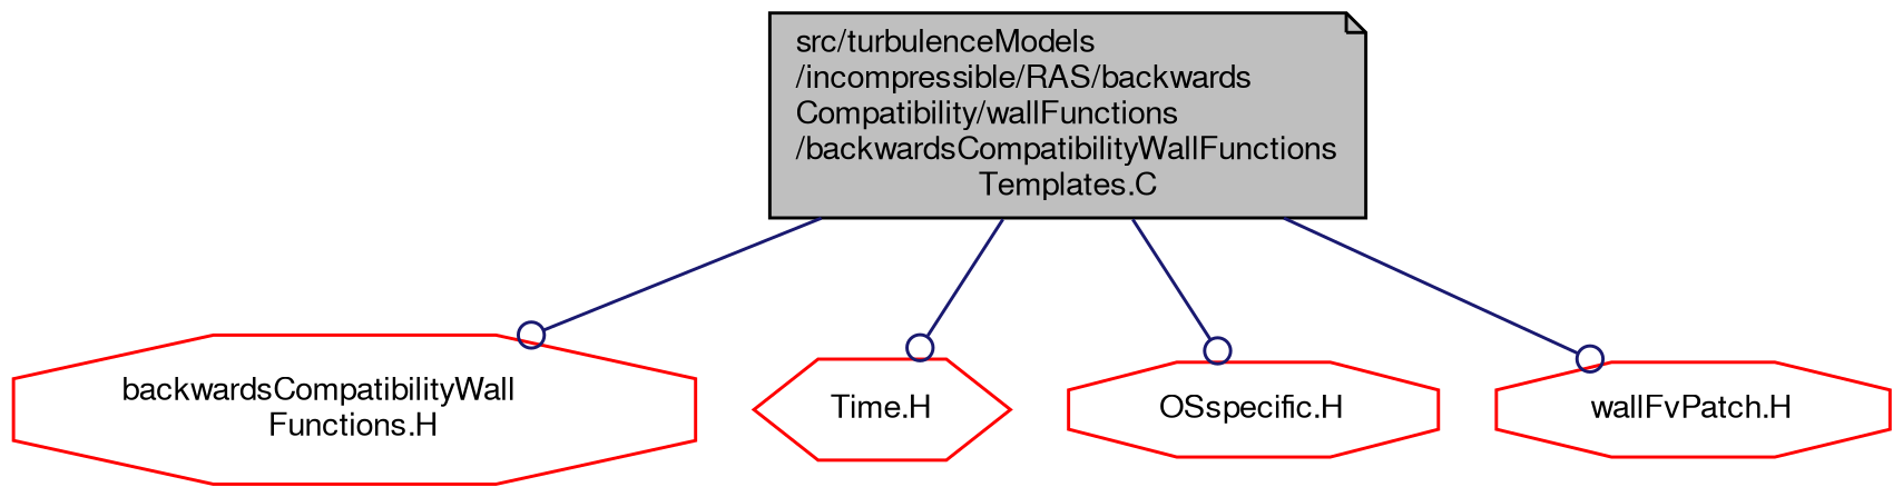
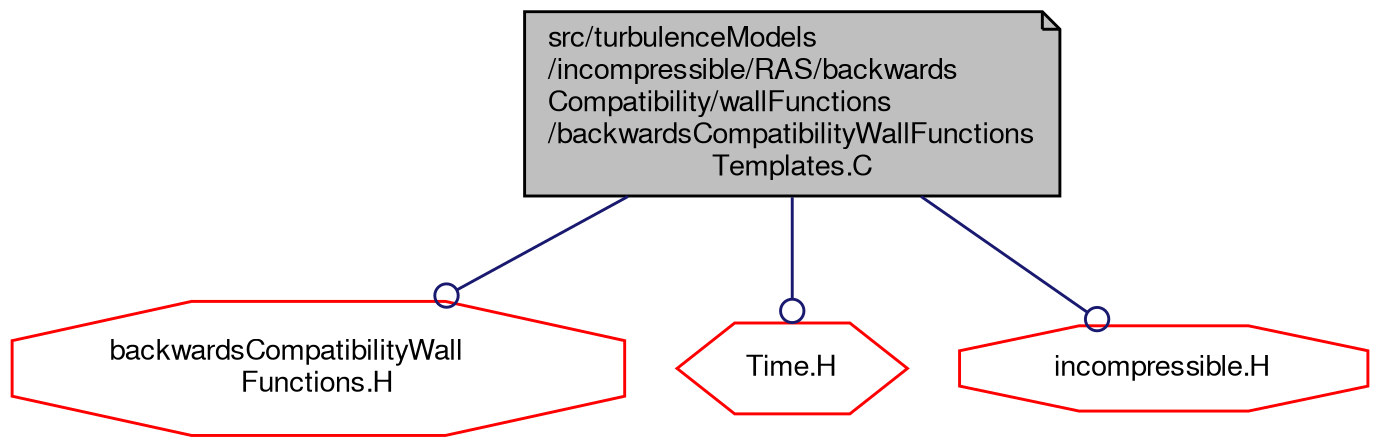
  digraph {
    node [color=red fontname=FreeSans fontsize=10 shape=octagon]
    edge [arrowhead=odot color=midnightblue fontname=FreeSans fontsize=10 labelfontname=FreeSans labelfontsize=10 style=solid]
    n1 [color=black fillcolor=grey75 fontcolor=black height=0.2 label="src/turbulenceModels\l/incompressible/RAS/backwards\lCompatibility/wallFunctions\l/backwardsCompatibilityWallFunctions\lTemplates.C" shape=note style=filled width=0.4]
    n2 [height=0.2 label="backwardsCompatibilityWall\lFunctions.H" width=0.4]
    n3 [height=0.2 label="Time.H" shape=hexagon width=0.4]
-   n4 [height=0.2 label="OSspecific.H" width=0.4]
-   n5 [height=0.2 label="wallFvPatch.H" width=0.4]
+   n5 [height=0.2 label="incompressible.H" width=0.4]
    n1 -> n2
    n1 -> n3
-   n1 -> n4
    n1 -> n5
  }
